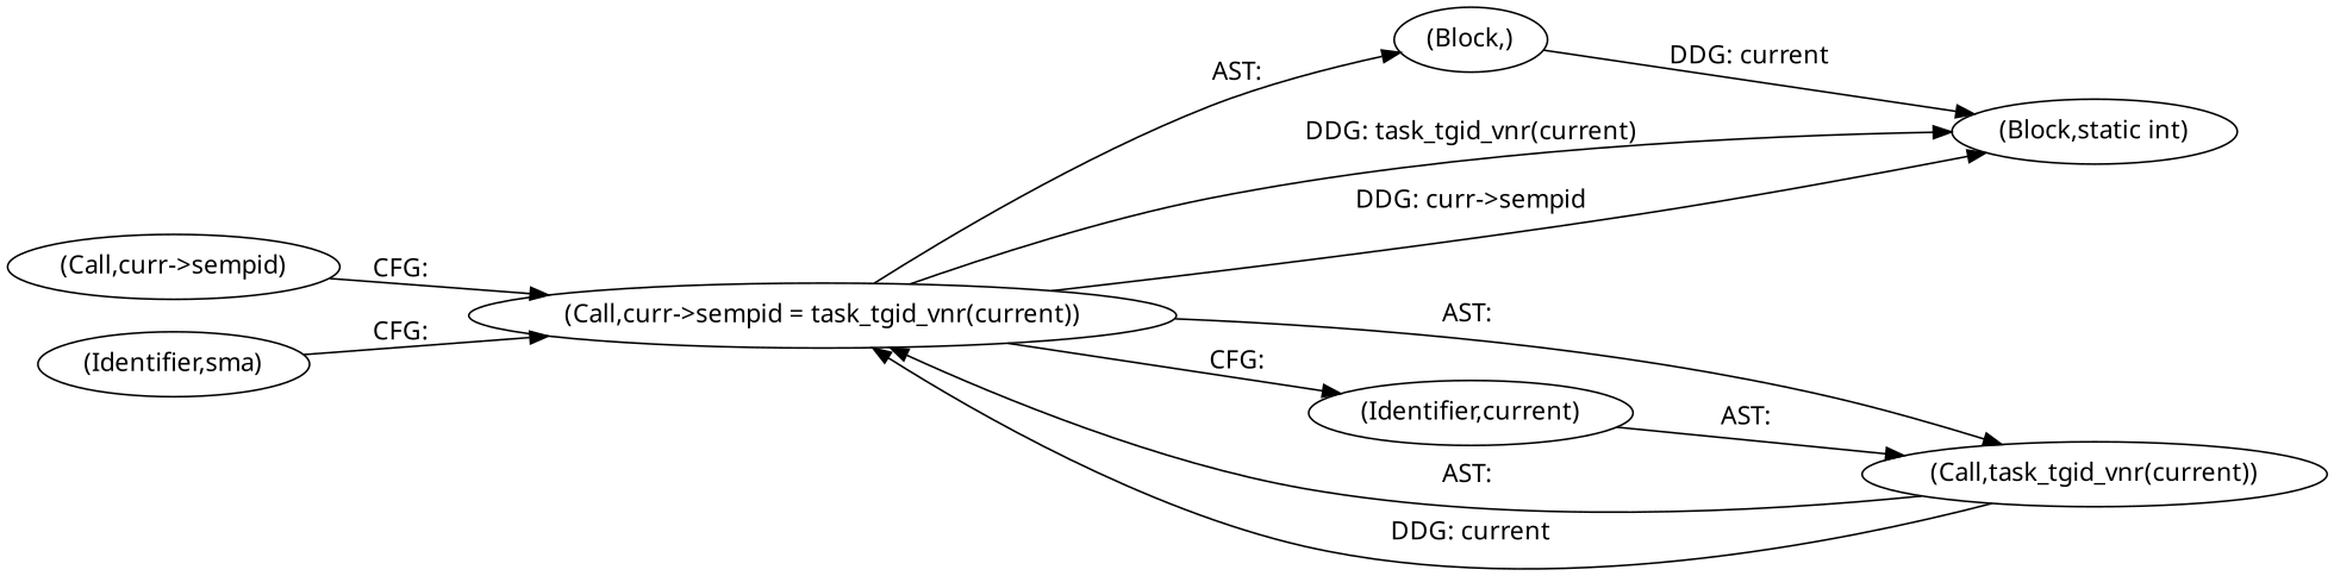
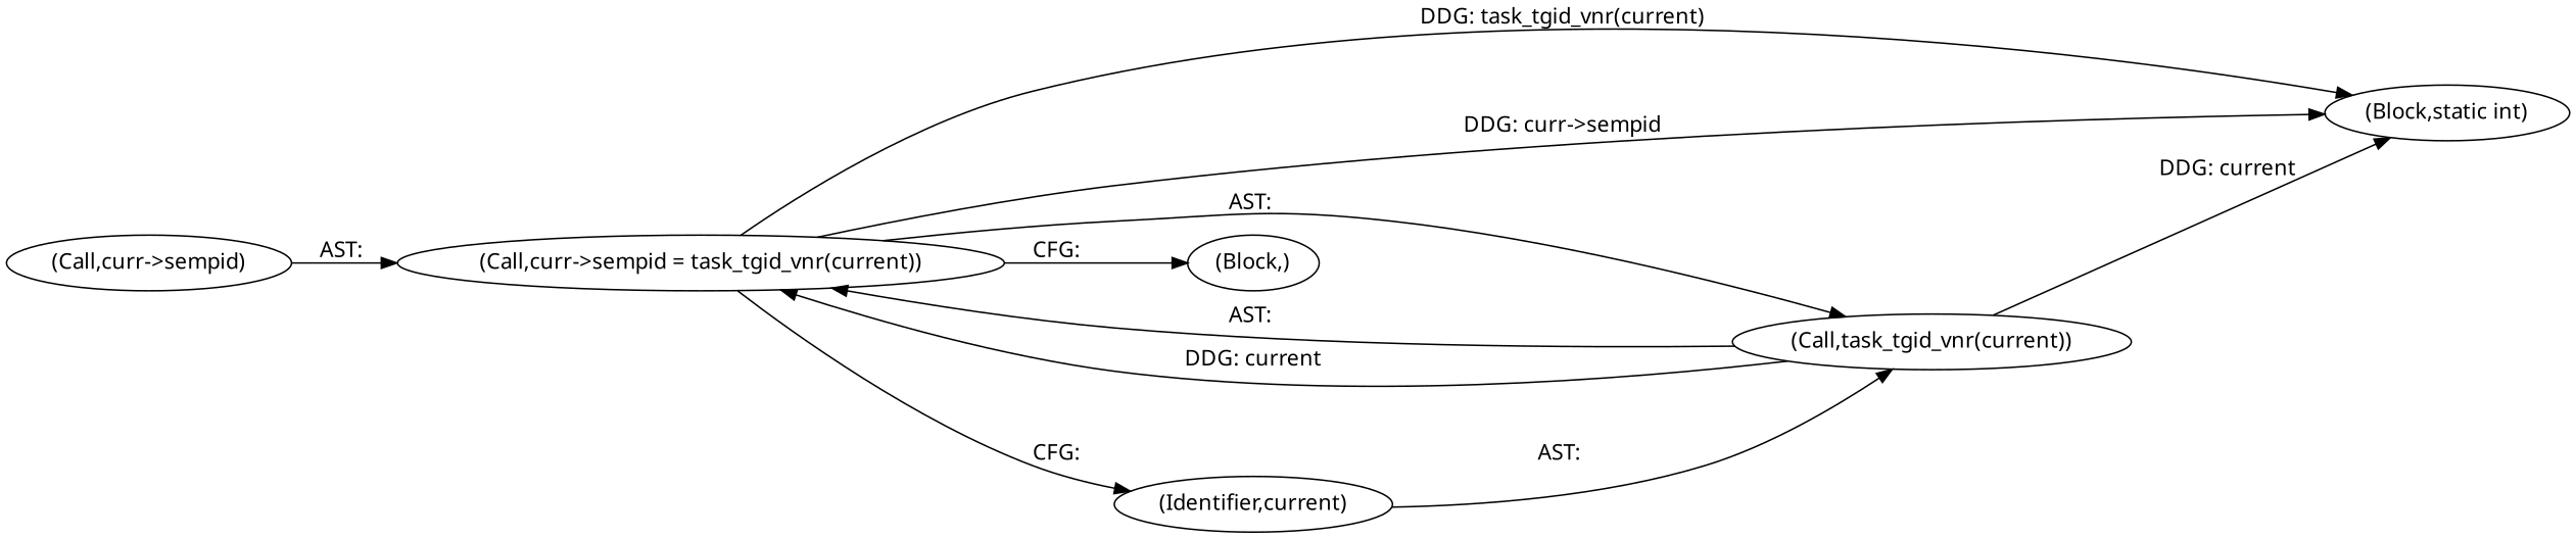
  digraph {
    fontname="Noto Sans"
    rankdir=LR
    node [fontname="Noto Sans"]
    edge [fontname="Noto Sans"]
    n1 [label="(Call,curr->sempid = task_tgid_vnr(current))"]
    n2 [label="(Call,task_tgid_vnr(current))"]
    n3 [label="(Block,static int)"]
    n4 [label="(Block,)"]
    n5 [label="(Identifier,current)"]
    n6 [label="(Call,curr->sempid)"]
-   n7 [label="(Identifier,sma)"]
    n1 -> n2 [label="AST: "]
    n1 -> n3 [label="DDG: task_tgid_vnr(current)"]
    n1 -> n3 [label="DDG: curr->sempid"]
-   n1 -> n4 [label="AST: "]
+   n1 -> n4 [label="CFG: "]
    n1 -> n5 [label="CFG: "]
    n2 -> n1 [label="AST: "]
    n2 -> n1 [label="DDG: current"]
-   n4 -> n3 [label="DDG: current"]
+   n2 -> n3 [label="DDG: current"]
    n5 -> n2 [label="AST: "]
-   n6 -> n1 [label="CFG: "]
-   n7 -> n1 [label="CFG: "]
+   n6 -> n1 [label="AST: "]
  }
